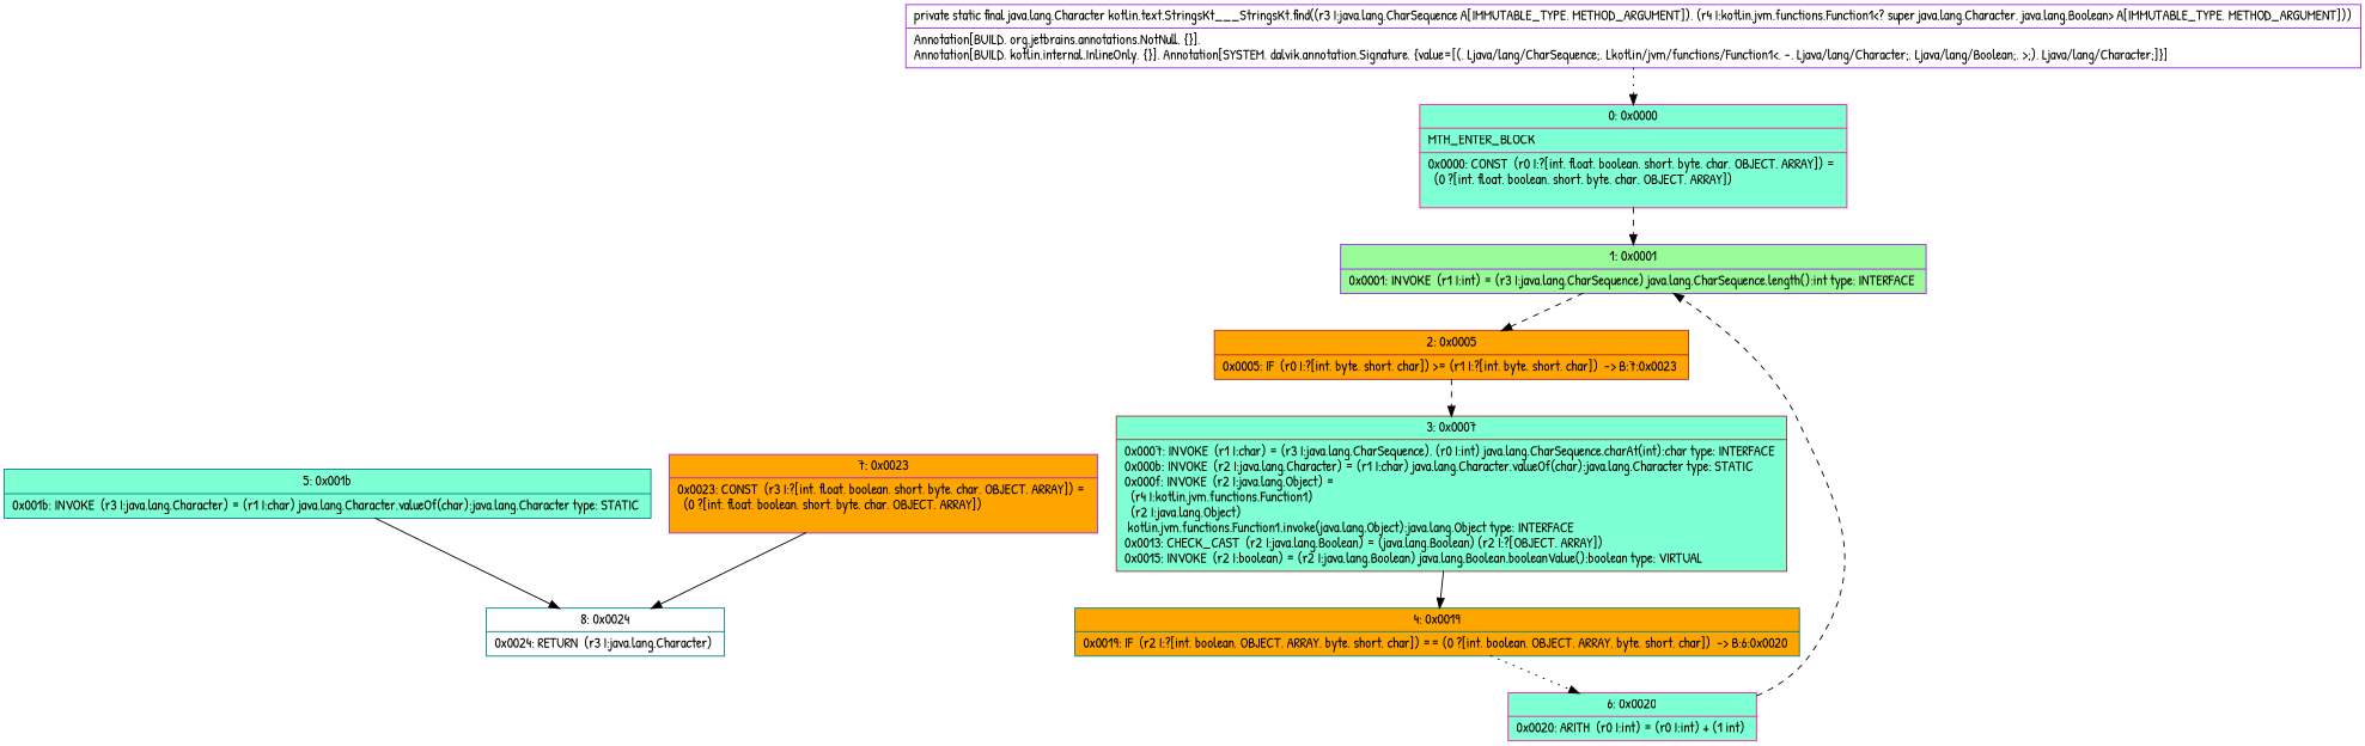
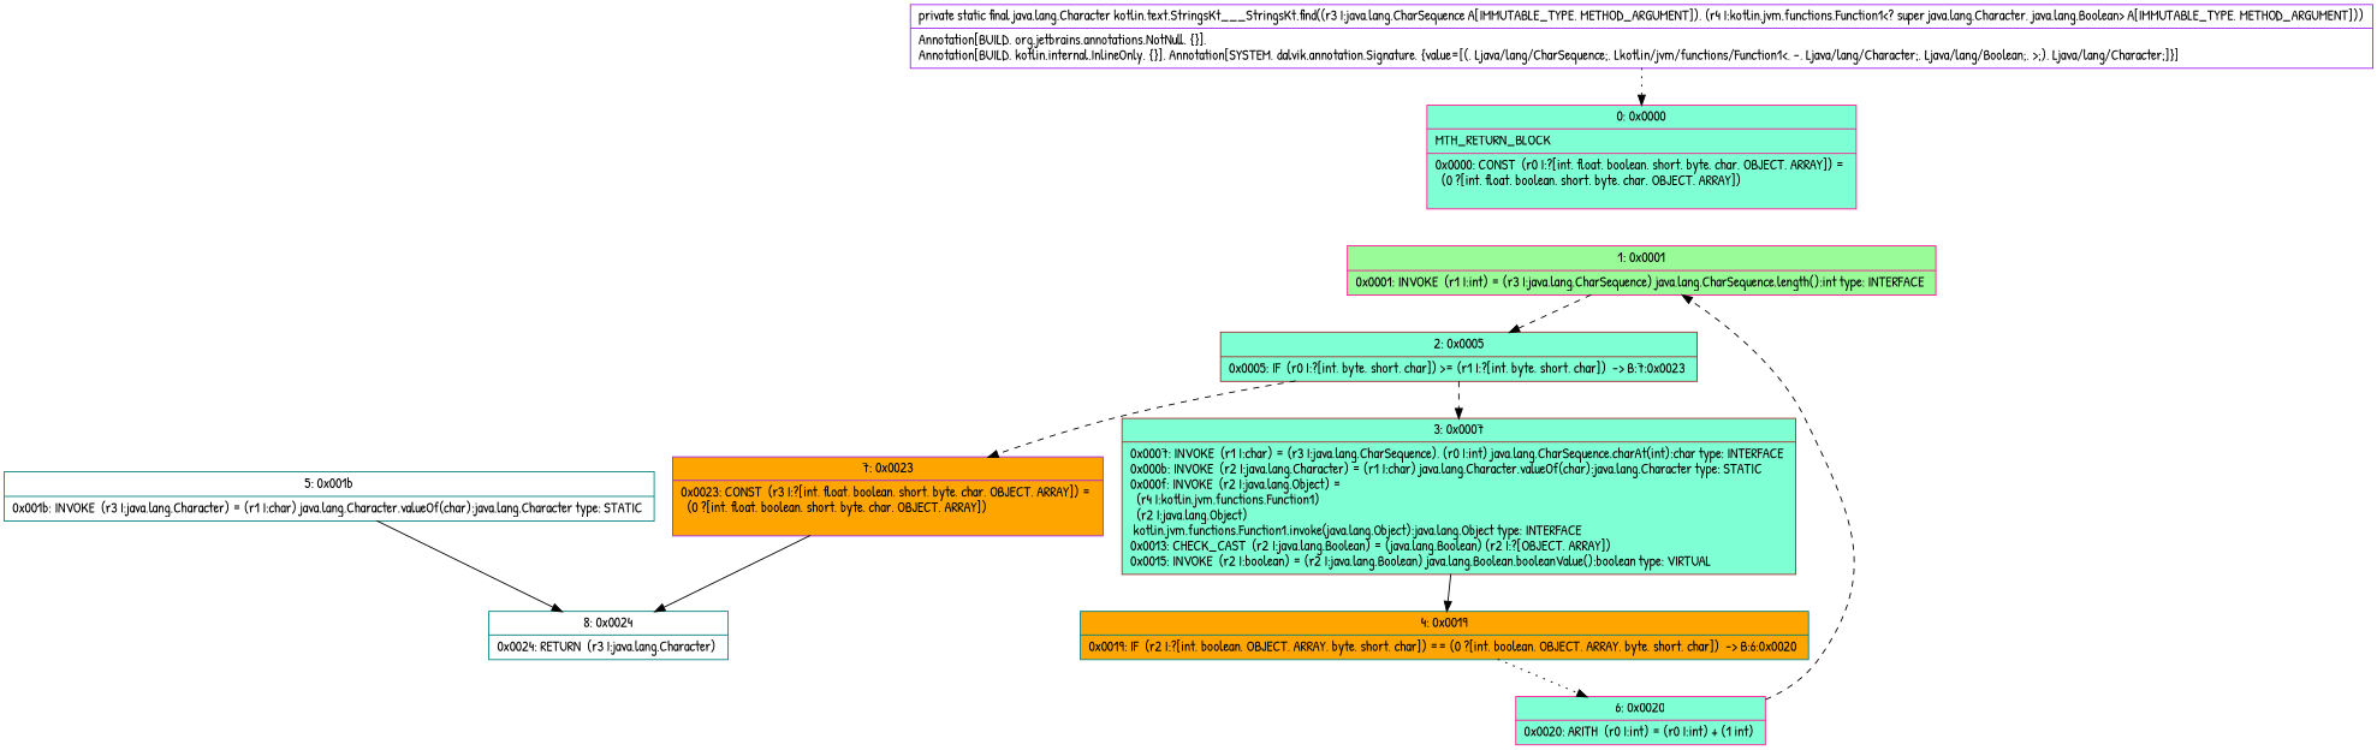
  digraph {
    fontname="Patrick Hand"
    node [color=purple fillcolor=aquamarine fontname="Patrick Hand" shape=record style=filled]
    edge [fontname="Patrick Hand" style=dashed]
-   n1 [color=deeppink label="{0\:\ 0x0000|MTH_ENTER_BLOCK\l|0x0000: CONST  (r0 I:?[int, float, boolean, short, byte, char, OBJECT, ARRAY]) = \l  (0 ?[int, float, boolean, short, byte, char, OBJECT, ARRAY])\l \l}"]
-   n2 [fillcolor=palegreen label="{1\:\ 0x0001|0x0001: INVOKE  (r1 I:int) = (r3 I:java.lang.CharSequence) java.lang.CharSequence.length():int type: INTERFACE \l}"]
-   n3 [color=brown fillcolor=orange label="{2\:\ 0x0005|0x0005: IF  (r0 I:?[int, byte, short, char]) \>= (r1 I:?[int, byte, short, char])  \-\> B:7:0x0023 \l}"]
+   n1 [color=deeppink label="{0\:\ 0x0000|MTH_RETURN_BLOCK\l|0x0000: CONST  (r0 I:?[int, float, boolean, short, byte, char, OBJECT, ARRAY]) = \l  (0 ?[int, float, boolean, short, byte, char, OBJECT, ARRAY])\l \l}"]
+   n2 [color=deeppink fillcolor=palegreen label="{1\:\ 0x0001|0x0001: INVOKE  (r1 I:int) = (r3 I:java.lang.CharSequence) java.lang.CharSequence.length():int type: INTERFACE \l}"]
+   n3 [color=brown label="{2\:\ 0x0005|0x0005: IF  (r0 I:?[int, byte, short, char]) \>= (r1 I:?[int, byte, short, char])  \-\> B:7:0x0023 \l}"]
    n4 [color=brown label="{3\:\ 0x0007|0x0007: INVOKE  (r1 I:char) = (r3 I:java.lang.CharSequence), (r0 I:int) java.lang.CharSequence.charAt(int):char type: INTERFACE \l0x000b: INVOKE  (r2 I:java.lang.Character) = (r1 I:char) java.lang.Character.valueOf(char):java.lang.Character type: STATIC \l0x000f: INVOKE  (r2 I:java.lang.Object) = \l  (r4 I:kotlin.jvm.functions.Function1)\l  (r2 I:java.lang.Object)\l kotlin.jvm.functions.Function1.invoke(java.lang.Object):java.lang.Object type: INTERFACE \l0x0013: CHECK_CAST  (r2 I:java.lang.Boolean) = (java.lang.Boolean) (r2 I:?[OBJECT, ARRAY]) \l0x0015: INVOKE  (r2 I:boolean) = (r2 I:java.lang.Boolean) java.lang.Boolean.booleanValue():boolean type: VIRTUAL \l}"]
    n5 [fillcolor=orange label="{7\:\ 0x0023|0x0023: CONST  (r3 I:?[int, float, boolean, short, byte, char, OBJECT, ARRAY]) = \l  (0 ?[int, float, boolean, short, byte, char, OBJECT, ARRAY])\l \l}"]
    n6 [color=teal fillcolor=orange label="{4\:\ 0x0019|0x0019: IF  (r2 I:?[int, boolean, OBJECT, ARRAY, byte, short, char]) == (0 ?[int, boolean, OBJECT, ARRAY, byte, short, char])  \-\> B:6:0x0020 \l}"]
    n7 [color=teal fillcolor=white label="{8\:\ 0x0024|0x0024: RETURN  (r3 I:java.lang.Character) \l}"]
    n8 [color=deeppink label="{6\:\ 0x0020|0x0020: ARITH  (r0 I:int) = (r0 I:int) + (1 int) \l}"]
-   n9 [color=teal label="{5\:\ 0x001b|0x001b: INVOKE  (r3 I:java.lang.Character) = (r1 I:char) java.lang.Character.valueOf(char):java.lang.Character type: STATIC \l}"]
+   n9 [color=teal fillcolor=white label="{5\:\ 0x001b|0x001b: INVOKE  (r3 I:java.lang.Character) = (r1 I:char) java.lang.Character.valueOf(char):java.lang.Character type: STATIC \l}"]
    n10 [fillcolor=white label="{private static final java.lang.Character kotlin.text.StringsKt___StringsKt.find((r3 I:java.lang.CharSequence A[IMMUTABLE_TYPE, METHOD_ARGUMENT]), (r4 I:kotlin.jvm.functions.Function1\<? super java.lang.Character, java.lang.Boolean\> A[IMMUTABLE_TYPE, METHOD_ARGUMENT]))  | Annotation[BUILD, org.jetbrains.annotations.NotNull, \{\}], \lAnnotation[BUILD, kotlin.internal.InlineOnly, \{\}], Annotation[SYSTEM, dalvik.annotation.Signature, \{value=[(, Ljava\/lang\/CharSequence;, Lkotlin\/jvm\/functions\/Function1\<, \-, Ljava\/lang\/Character;, Ljava\/lang\/Boolean;, \>;), Ljava\/lang\/Character;]\}]\l}"]
-   n1 -> n2
    n2 -> n3
    n3 -> n4
+   n3 -> n5
    n4 -> n6 [style=solid]
    n5 -> n7 [style=solid]
    n6 -> n8 [style=dotted]
    n8 -> n2
    n9 -> n7 [style=solid]
    n10 -> n1 [style=dotted]
  }
